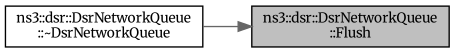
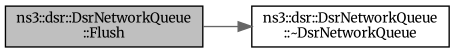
  digraph {
    rankdir=RL
    fontname=Merriweather
    node [color=black fontname=Merriweather fontsize=10 shape=record style=filled]
    n1 [fillcolor=grey75 fontcolor=black height=0.2 label="ns3::dsr::DsrNetworkQueue\l::Flush" width=0.4]
    n2 [fillcolor=white height=0.2 label="ns3::dsr::DsrNetworkQueue\l::~DsrNetworkQueue" width=0.4]
-   n1 -> n2 [color=gray40 dir=back fontname=Merriweather fontsize=10 labelfontname=Helvetica labelfontsize=10 style=solid]
+   n2 -> n1 [color=gray40 dir=back fontname=Merriweather fontsize=10 labelfontname=Helvetica labelfontsize=10 style=solid]
  }
